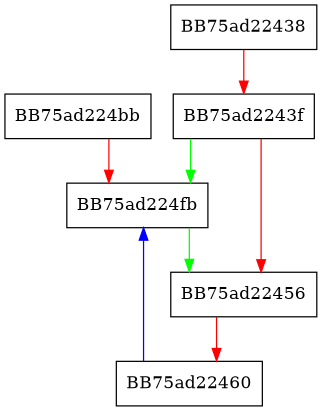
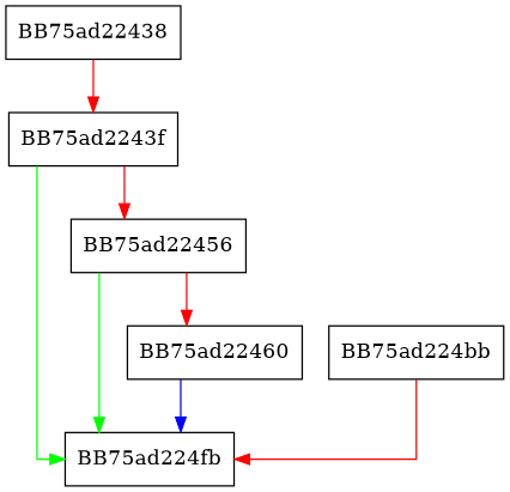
  digraph {
    splines=ortho
    node [shape=box]
    edge [color=red]
    BB75ad22438
    BB75ad2243f
    BB75ad224fb
    BB75ad22456
    BB75ad224bb
    BB75ad22460
    BB75ad22438 -> BB75ad2243f
    BB75ad2243f -> BB75ad224fb [color=green]
    BB75ad2243f -> BB75ad22456
-   BB75ad224fb -> BB75ad22456 [color=green]
+   BB75ad22456 -> BB75ad224fb [color=green]
    BB75ad22456 -> BB75ad22460
    BB75ad224bb -> BB75ad224fb
    BB75ad22460 -> BB75ad224fb [color=blue]
  }
